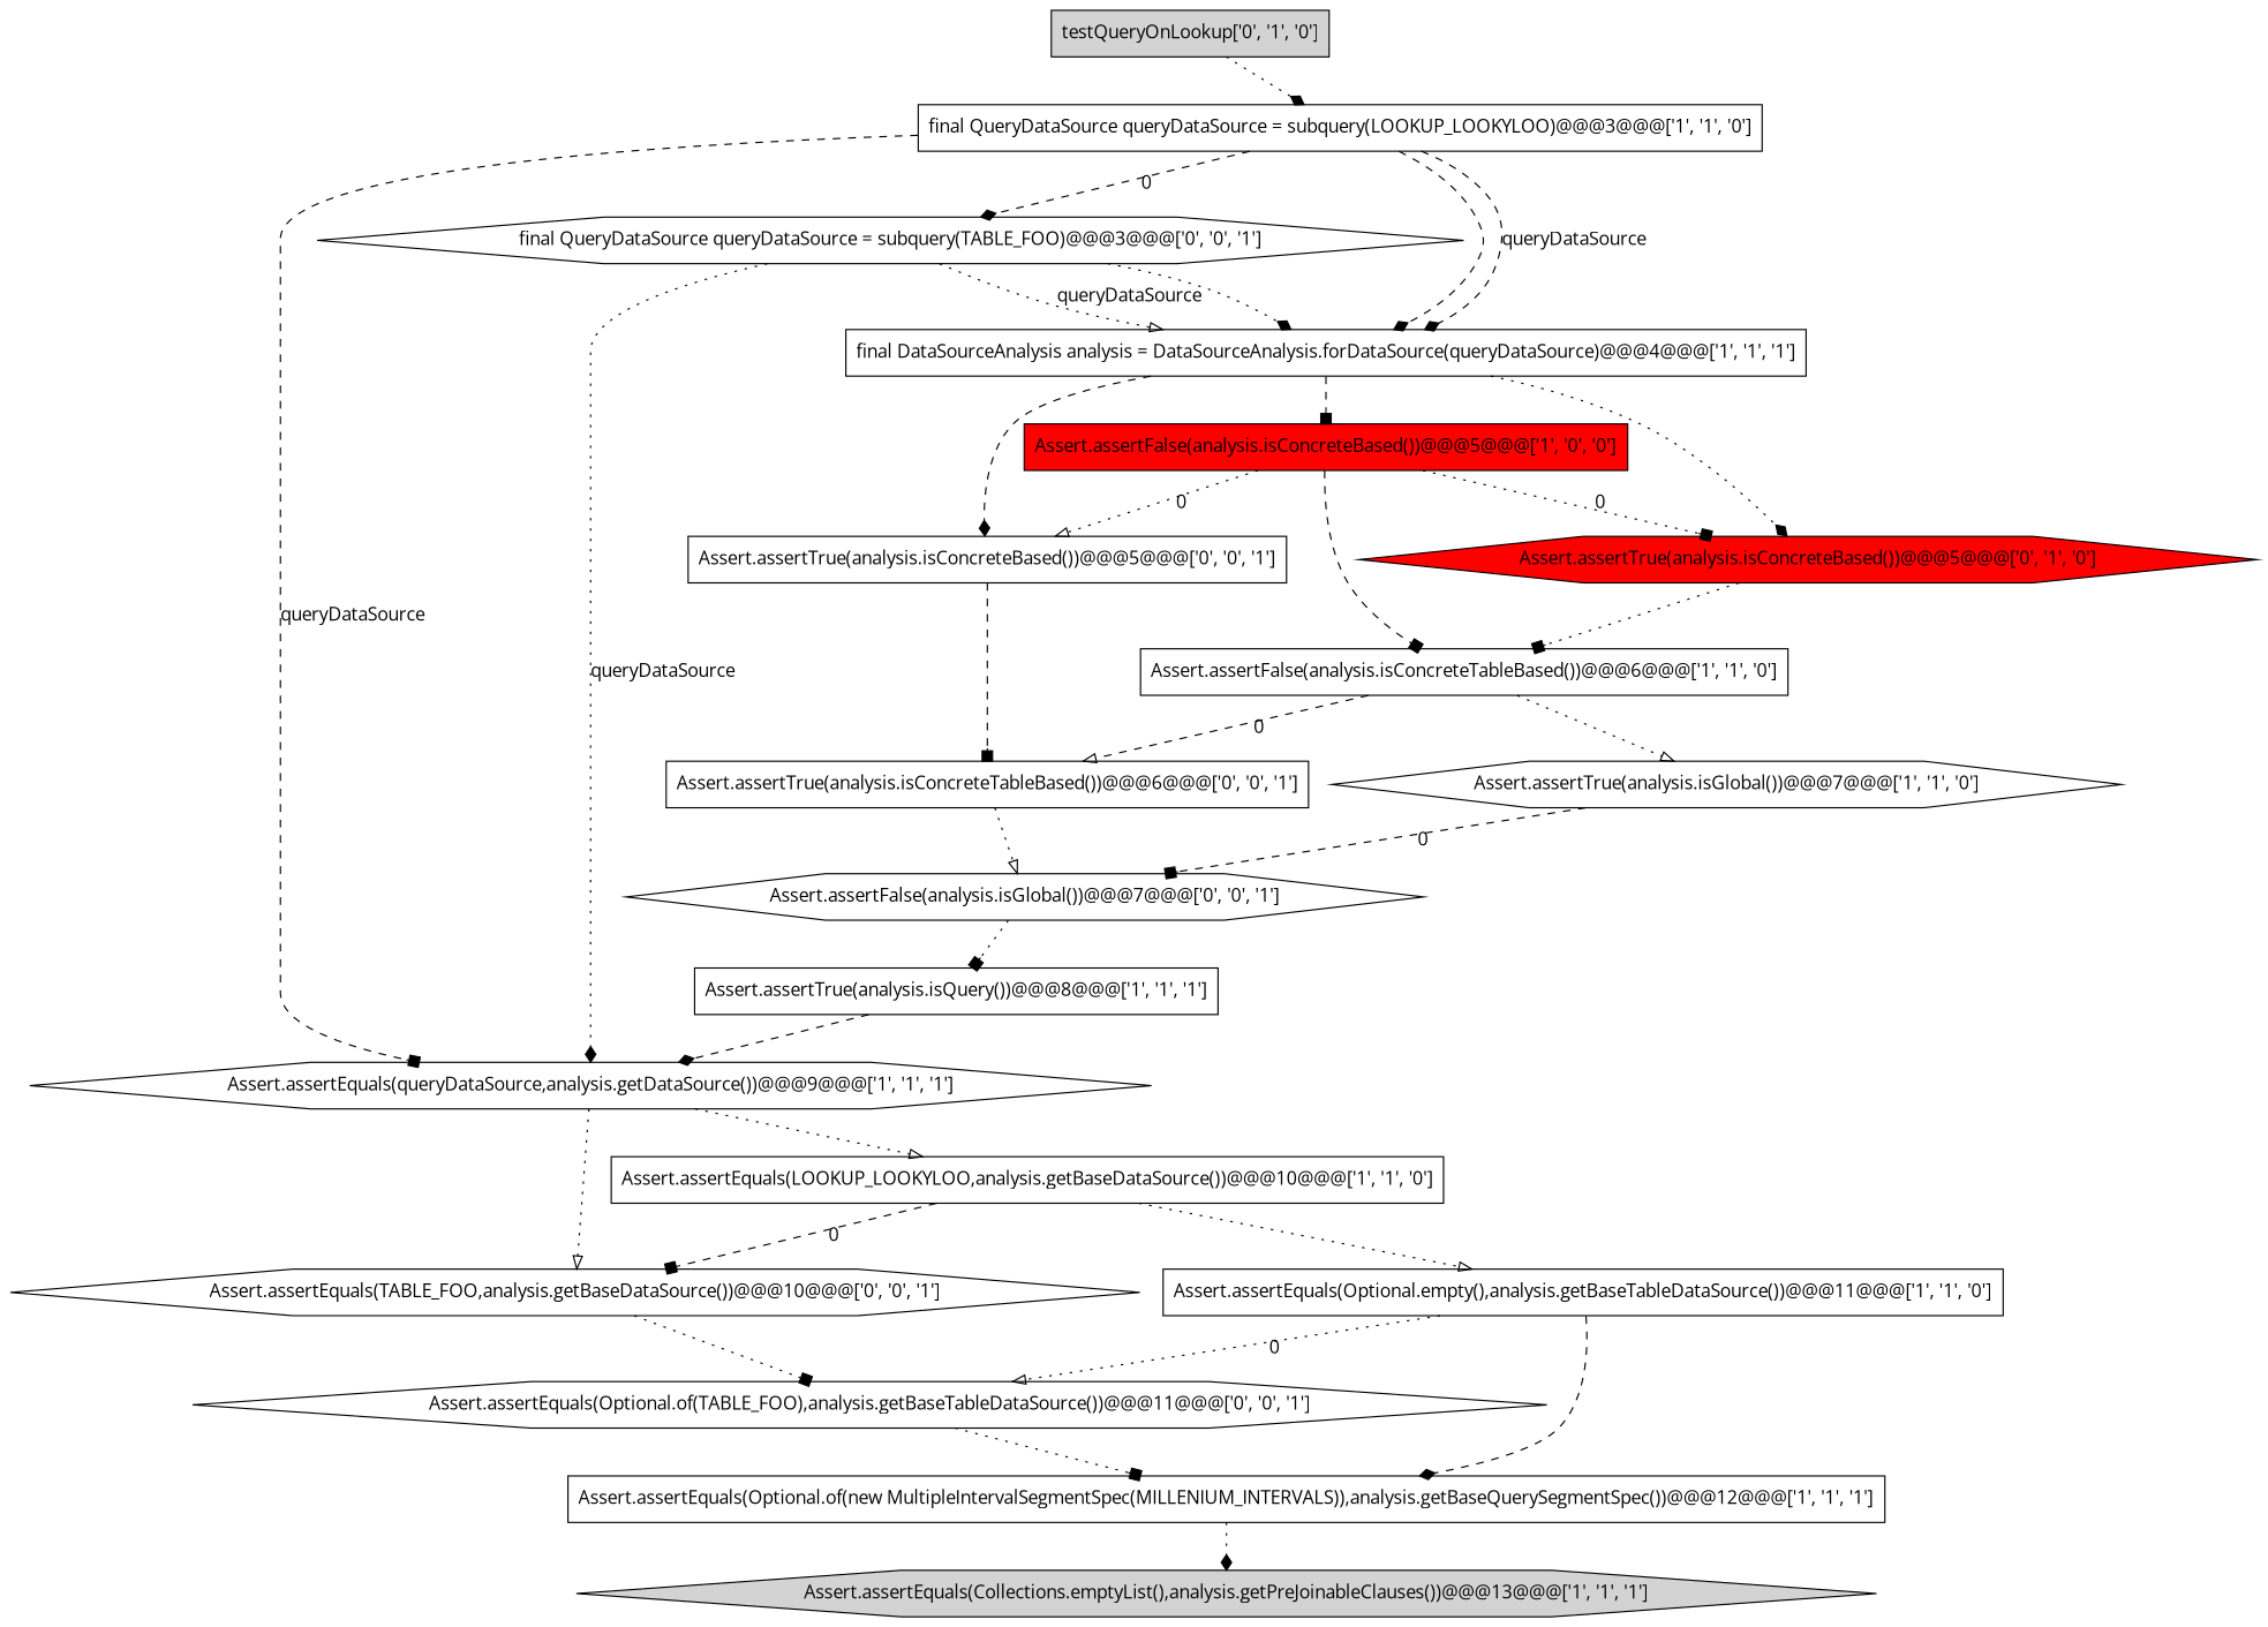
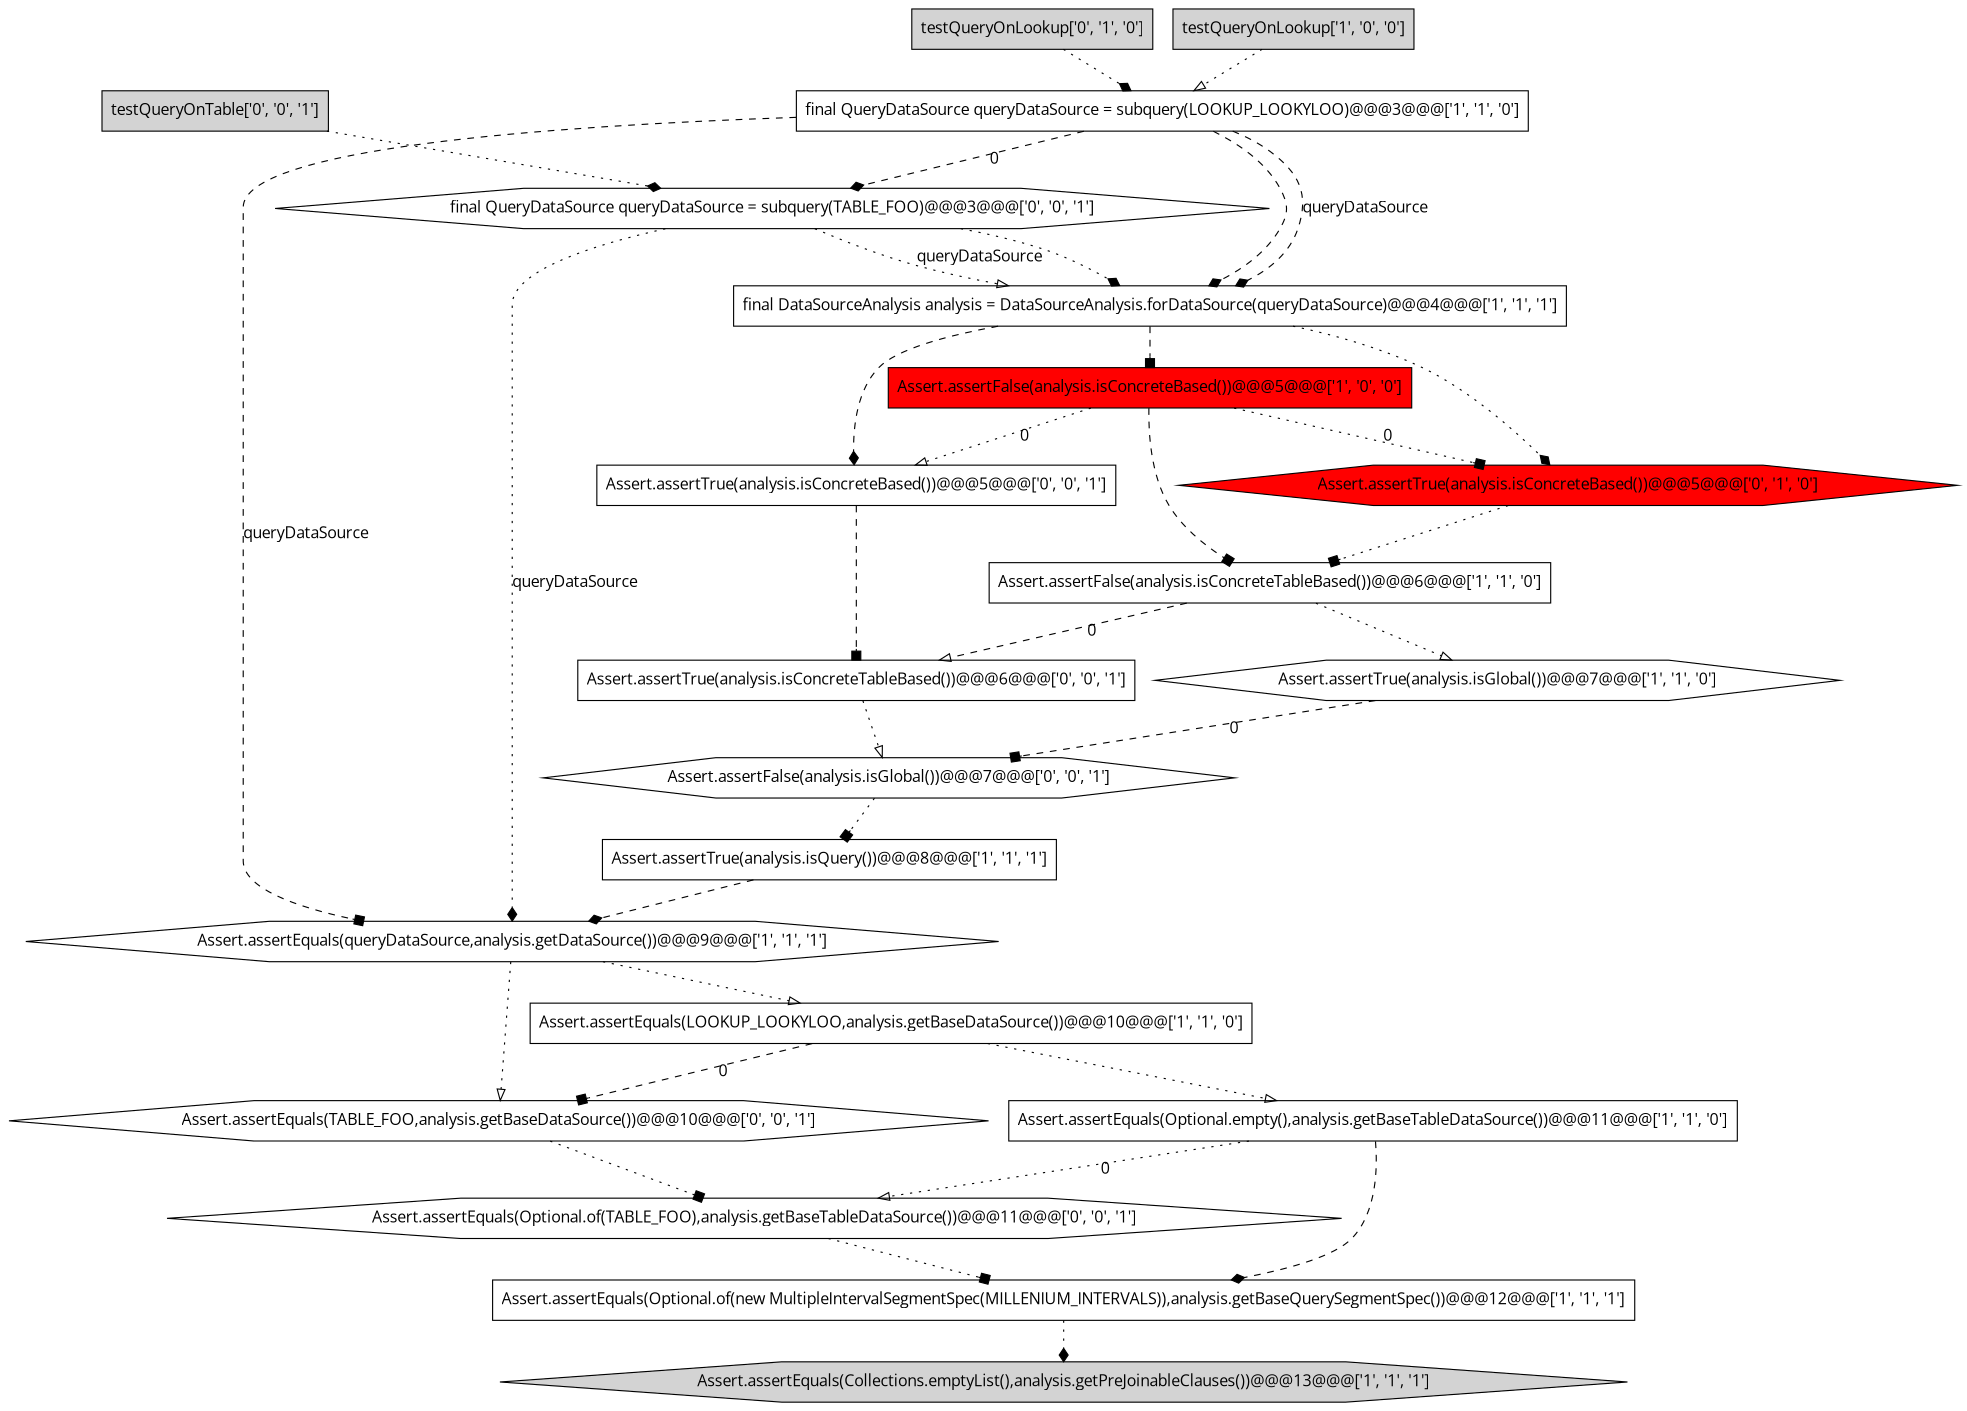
  digraph {
    fontname="Open Sans"
    node [fillcolor=white fontname="Open Sans" shape=box style=filled]
    edge [arrowhead=diamond fontname="Open Sans" style=dotted]
    n1 [label="Assert.assertEquals(Optional.of(new MultipleIntervalSegmentSpec(MILLENIUM_INTERVALS)),analysis.getBaseQuerySegmentSpec())@@@12@@@['1', '1', '1']"]
    n2 [fillcolor=lightgray label="Assert.assertEquals(Collections.emptyList(),analysis.getPreJoinableClauses())@@@13@@@['1', '1', '1']" shape=hexagon]
    n3 [label="Assert.assertEquals(TABLE_FOO,analysis.getBaseDataSource())@@@10@@@['0', '0', '1']" shape=hexagon]
    n4 [label="Assert.assertEquals(Optional.of(TABLE_FOO),analysis.getBaseTableDataSource())@@@11@@@['0', '0', '1']" shape=hexagon]
    n5 [label="final DataSourceAnalysis analysis = DataSourceAnalysis.forDataSource(queryDataSource)@@@4@@@['1', '1', '1']"]
    n6 [label="Assert.assertTrue(analysis.isConcreteBased())@@@5@@@['0', '0', '1']"]
    n7 [fillcolor=red label="Assert.assertFalse(analysis.isConcreteBased())@@@5@@@['1', '0', '0']"]
    n8 [fillcolor=red label="Assert.assertTrue(analysis.isConcreteBased())@@@5@@@['0', '1', '0']" shape=hexagon]
    n9 [label="Assert.assertTrue(analysis.isConcreteTableBased())@@@6@@@['0', '0', '1']"]
    n10 [label="Assert.assertFalse(analysis.isConcreteTableBased())@@@6@@@['1', '1', '0']"]
    n11 [label="Assert.assertEquals(LOOKUP_LOOKYLOO,analysis.getBaseDataSource())@@@10@@@['1', '1', '0']"]
    n12 [label="Assert.assertEquals(Optional.empty(),analysis.getBaseTableDataSource())@@@11@@@['1', '1', '0']"]
+   n13 [fillcolor=lightgray label="testQueryOnTable['0', '0', '1']"]
    n14 [label="final QueryDataSource queryDataSource = subquery(TABLE_FOO)@@@3@@@['0', '0', '1']" shape=hexagon]
    n15 [label="Assert.assertEquals(queryDataSource,analysis.getDataSource())@@@9@@@['1', '1', '1']" shape=hexagon]
    n16 [fillcolor=lightgray label="testQueryOnLookup['0', '1', '0']"]
    n17 [label="final QueryDataSource queryDataSource = subquery(LOOKUP_LOOKYLOO)@@@3@@@['1', '1', '0']"]
    n18 [label="Assert.assertTrue(analysis.isGlobal())@@@7@@@['1', '1', '0']" shape=hexagon]
    n19 [label="Assert.assertFalse(analysis.isGlobal())@@@7@@@['0', '0', '1']" shape=hexagon]
    n20 [label="Assert.assertTrue(analysis.isQuery())@@@8@@@['1', '1', '1']"]
+   n21 [fillcolor=lightgray label="testQueryOnLookup['1', '0', '0']"]
    n1 -> n2
    n3 -> n4 [arrowhead=box]
    n4 -> n1 [arrowhead=box]
    n5 -> n6 [style=dashed]
    n5 -> n7 [arrowhead=box style=dashed]
    n5 -> n8
    n6 -> n9 [arrowhead=box style=dashed]
    n7 -> n6 [arrowhead=onormal label=0]
    n7 -> n8 [arrowhead=box label=0]
    n7 -> n10 [arrowhead=box style=dashed]
    n8 -> n10 [arrowhead=box]
    n9 -> n19 [arrowhead=onormal]
    n10 -> n9 [arrowhead=onormal label=0 style=dashed]
    n10 -> n18 [arrowhead=onormal]
    n11 -> n3 [arrowhead=box label=0 style=dashed]
    n11 -> n12 [arrowhead=onormal]
    n12 -> n1 [style=dashed]
    n12 -> n4 [arrowhead=onormal label=0]
+   n13 -> n14
    n14 -> n5 [arrowhead=onormal label=queryDataSource]
    n14 -> n5
    n14 -> n15 [label=queryDataSource]
    n15 -> n3 [arrowhead=onormal]
    n15 -> n11 [arrowhead=onormal]
    n16 -> n17
    n17 -> n5 [style=dashed]
    n17 -> n5 [label=queryDataSource style=dashed]
    n17 -> n14 [label=0 style=dashed]
    n17 -> n15 [arrowhead=box label=queryDataSource style=dashed]
    n18 -> n19 [arrowhead=box label=0 style=dashed]
    n19 -> n20 [arrowhead=box]
    n20 -> n15 [style=dashed]
+   n21 -> n17 [arrowhead=onormal]
  }
